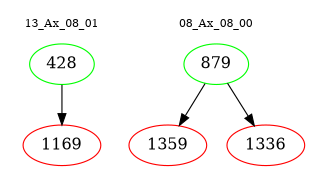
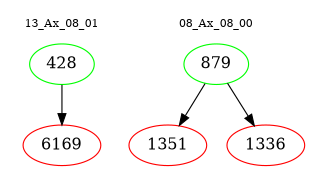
  digraph {
    node [color=red]
    edge [color=black]
    n1 [color=green label=428]
-   n2 [label=1169]
+   n2 [label=6169]
    n3 [color=green label=879]
-   n4 [label=1359]
+   n4 [label=1351]
    n5 [label=1336]
    subgraph cluster_1 {
      color=white
      fontsize=10
      label="13_Ax_08_01"
      n1
      n2
    }
    subgraph cluster_2 {
      color=white
      fontsize=10
      label="08_Ax_08_00"
      n3
      n4
      n5
    }
    n1 -> n2
    n3 -> n4
    n3 -> n5
  }
